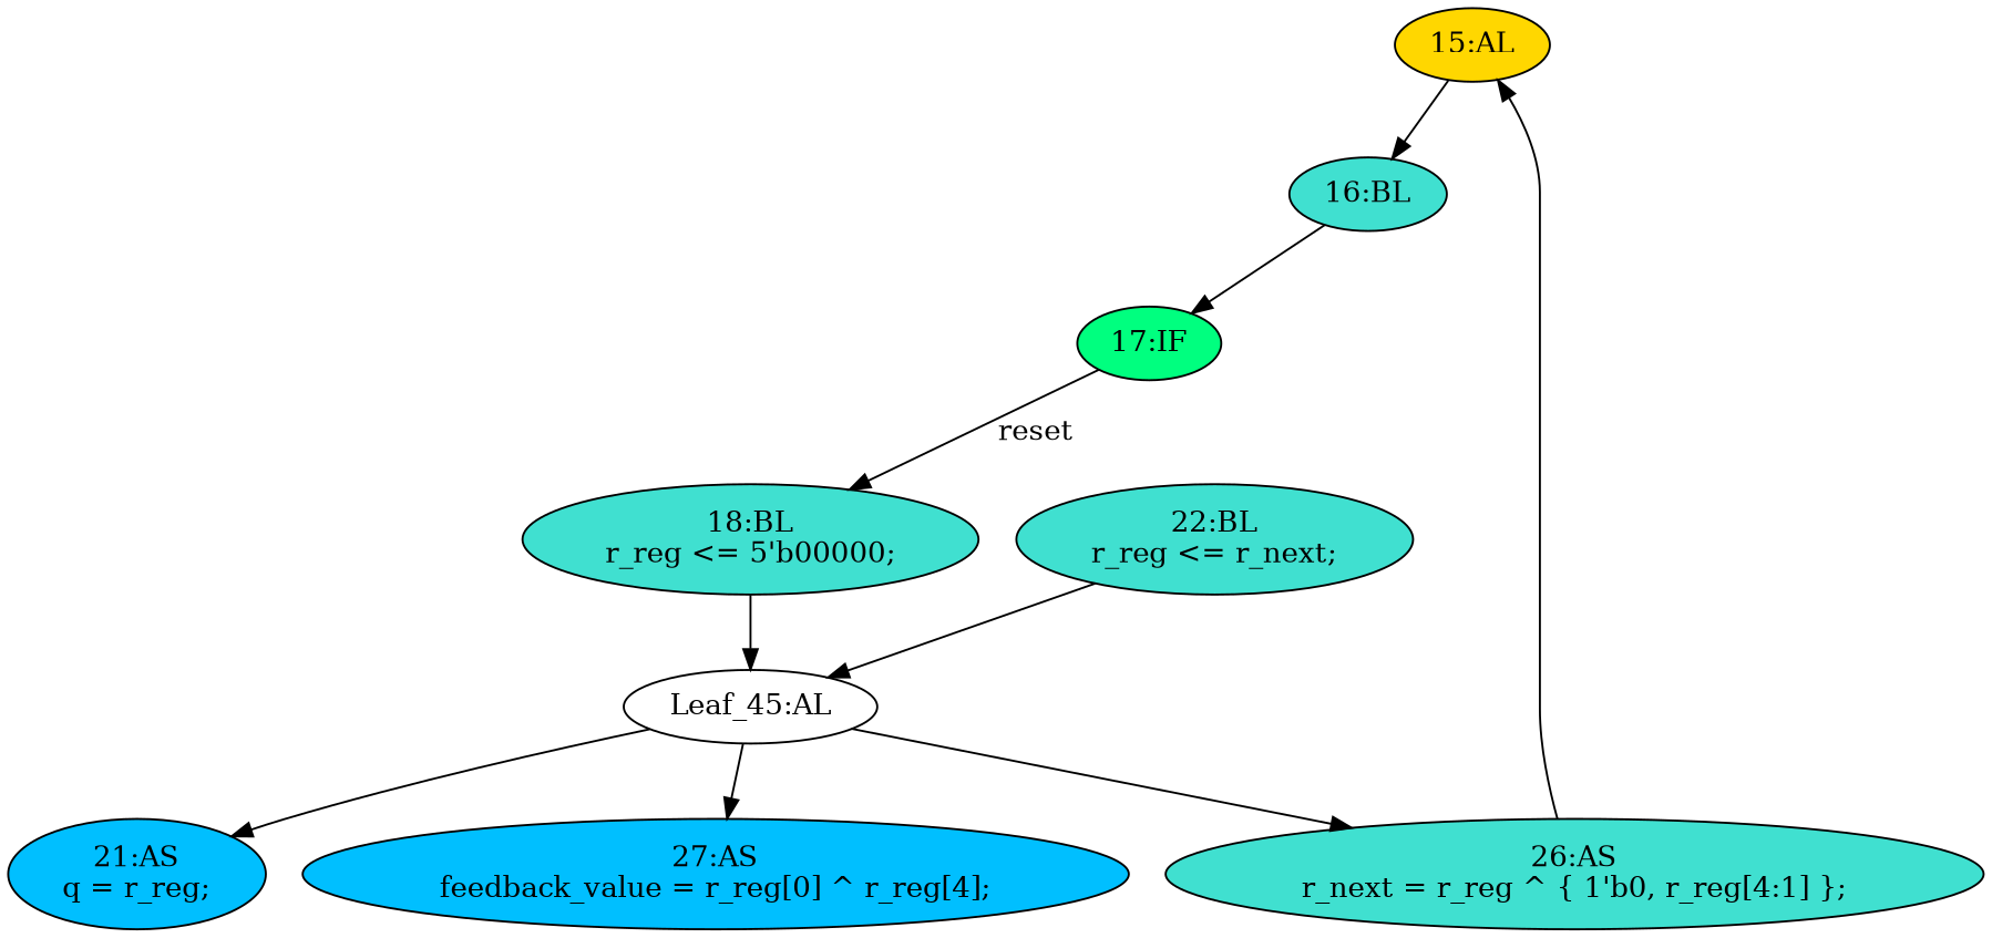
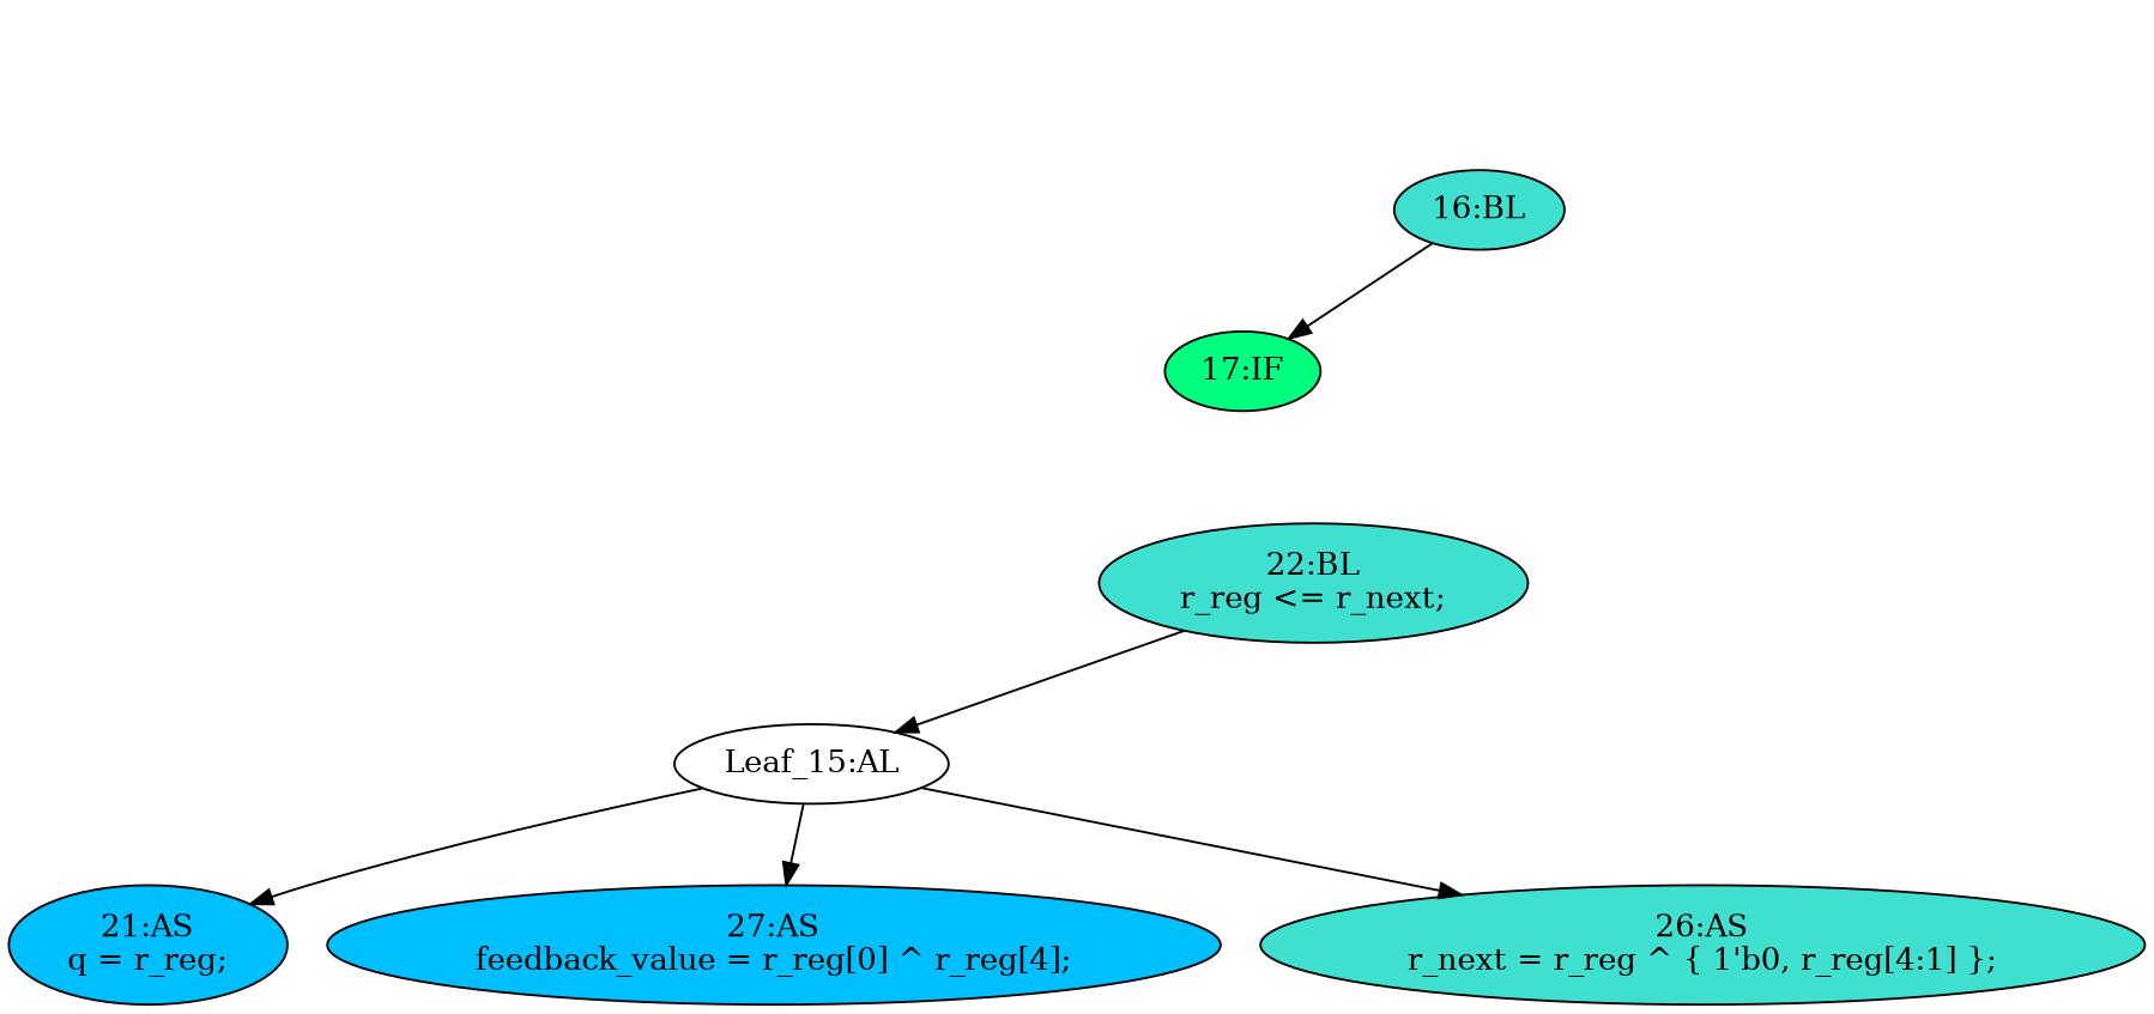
  strict digraph {
    node [fillcolor=turquoise statements="[]" style=filled typ=Block]
-   n1 [ast="<pyverilog.vparser.ast.Always object at 0x7f4a4c396bd0>" clk_sens=True fillcolor=gold label="15:AL" sens="['clk']" typ=Always use_var="['reset', 'r_next']"]
    n2 [ast="<pyverilog.vparser.ast.Block object at 0x7f4a4c3e3110>" label="16:BL"]
    n3 [ast="<pyverilog.vparser.ast.IfStatement object at 0x7f4a4c3e3610>" fillcolor=springgreen label="17:IF" typ=IfStatement]
-   n4 [ast="<pyverilog.vparser.ast.Block object at 0x7f4a4c396810>" label="18:BL\nr_reg <= 5'b00000;" statements="[<pyverilog.vparser.ast.NonblockingSubstitution object at 0x7f4a4c3e3210>]"]
    n5 [ast="<pyverilog.vparser.ast.Assign object at 0x7f4a4dbff450>" def_var="['q']" fillcolor=deepskyblue label="21:AS\nq = r_reg;" typ=Assign use_var="['r_reg']"]
    n6 [ast="<pyverilog.vparser.ast.Assign object at 0x7f4a4c3e6f50>" def_var="['feedback_value']" fillcolor=deepskyblue label="27:AS\nfeedback_value = r_reg[0] ^ r_reg[4];" typ=Assign use_var="['r_reg', 'r_reg']"]
    n7 [ast="<pyverilog.vparser.ast.Block object at 0x7f4a4c38ecd0>" label="22:BL\nr_reg <= r_next;" statements="[<pyverilog.vparser.ast.NonblockingSubstitution object at 0x7f4a4c38ebd0>]"]
-   n8 [def_var="['r_reg']" label="Leaf_45:AL" fillcolor="" statements="" style="" typ=""]
+   n8 [def_var="['r_reg']" label="Leaf_15:AL" fillcolor="" statements="" style="" typ=""]
    n9 [ast="<pyverilog.vparser.ast.Assign object at 0x7f4a4c3fd610>" def_var="['r_next']" label="26:AS\nr_next = r_reg ^ { 1'b0, r_reg[4:1] };" typ=Assign use_var="['r_reg', 'r_reg']"]
-   n1 -> n2 [cond="[]" lineno=None]
    n2 -> n3 [cond="[]" lineno=None]
-   n3 -> n4 [cond="['reset']" label=reset lineno=17]
-   n4 -> n8 [cond="[]" lineno=None]
    n7 -> n8 [cond="[]" lineno=None]
    n8 -> n5
    n8 -> n6
    n8 -> n9
-   n9 -> n1
  }
